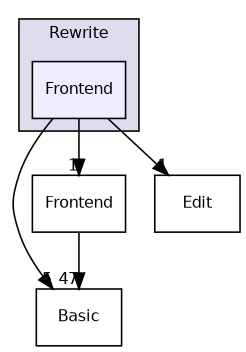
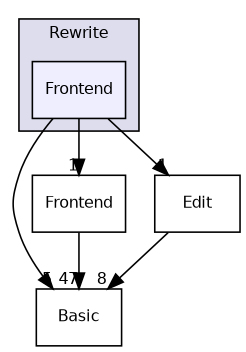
  digraph {
    compound=true
    node [fontname=Helvetica fontsize=10 shape=box]
    edge [headlabel=1 labeldistance=1.5 labelfontname=Helvetica labelfontsize=10]
    n1 [fillcolor="#eeeeff" label=Frontend pencolor=black style=filled]
    n2 [label=Basic]
    n3 [label=Frontend]
    n4 [label=Edit]
    subgraph cluster_1 {
      bgcolor="#ddddee"
      fontname=Helvetica
      fontsize=10
      label=Rewrite
      pencolor=black
      n1
    }
    n1 -> n2 [headlabel=5]
    n1 -> n3
    n1 -> n4
    n3 -> n2 [headlabel=47]
+   n4 -> n2 [headlabel=8]
  }
